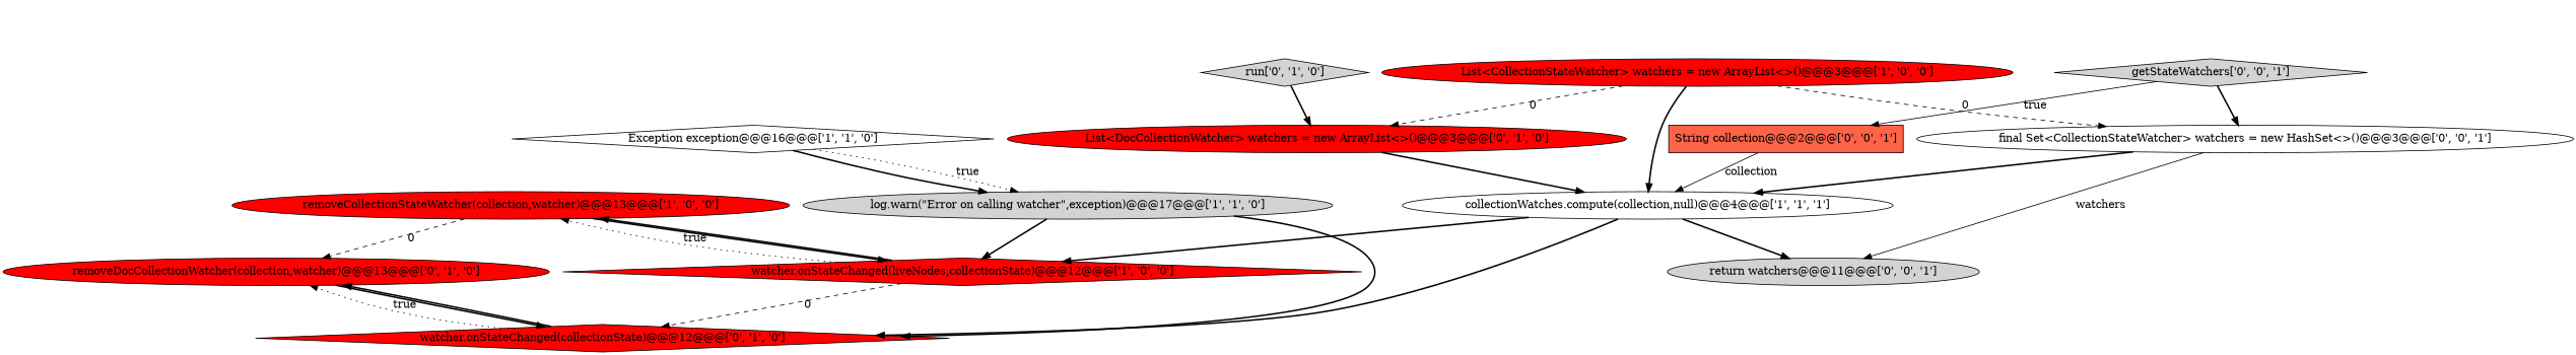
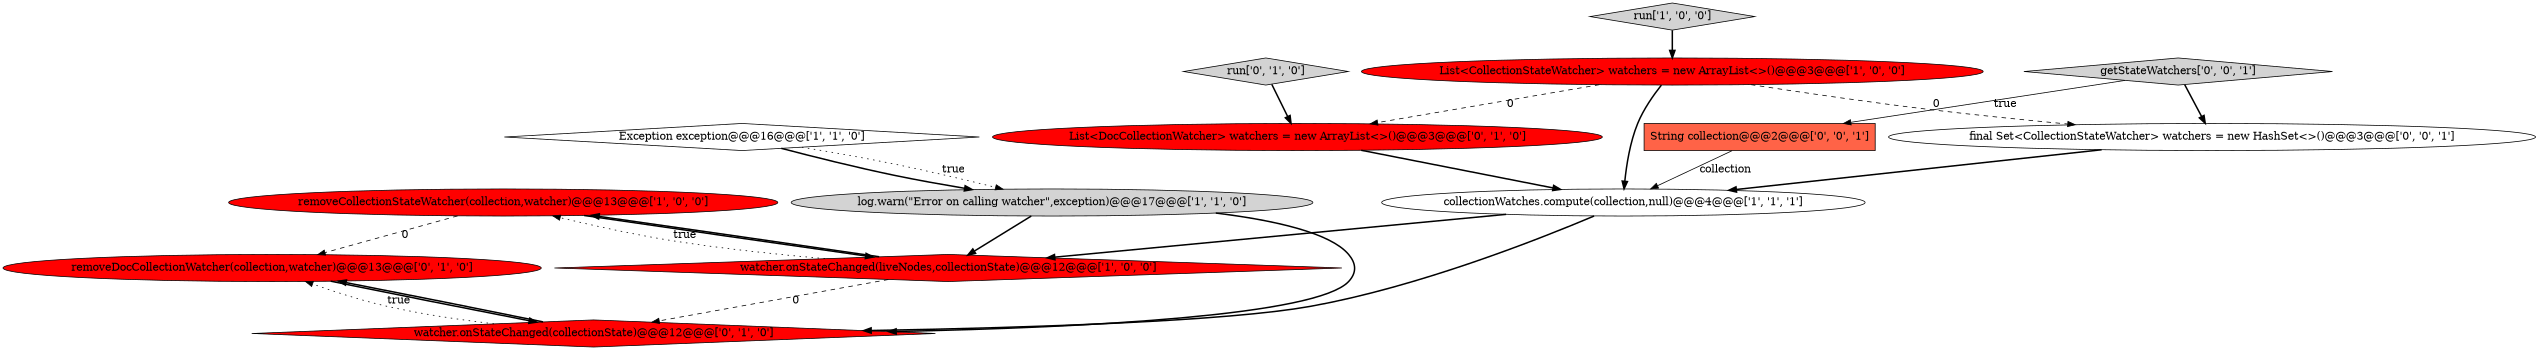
  digraph {
    node [fillcolor=red shape=ellipse style=filled]
    edge [style=bold]
    n1 [label="removeCollectionStateWatcher(collection,watcher)@@@13@@@['1', '0', '0']"]
    n2 [label="removeDocCollectionWatcher(collection,watcher)@@@13@@@['0', '1', '0']"]
    n3 [label="watcher.onStateChanged(liveNodes,collectionState)@@@12@@@['1', '0', '0']" shape=diamond]
    n4 [label="watcher.onStateChanged(collectionState)@@@12@@@['0', '1', '0']" shape=diamond]
    n5 [label="List<CollectionStateWatcher> watchers = new ArrayList<>()@@@3@@@['1', '0', '0']"]
    n6 [label="List<DocCollectionWatcher> watchers = new ArrayList<>()@@@3@@@['0', '1', '0']"]
    n7 [fillcolor=white label="final Set<CollectionStateWatcher> watchers = new HashSet<>()@@@3@@@['0', '0', '1']"]
    n8 [fillcolor=white label="collectionWatches.compute(collection,null)@@@4@@@['1', '1', '1']"]
-   n9 [fillcolor=lightgray label="return watchers@@@11@@@['0', '0', '1']"]
    n10 [fillcolor=lightgray label="getStateWatchers['0', '0', '1']" shape=diamond]
    n11 [fillcolor=tomato label="String collection@@@2@@@['0', '0', '1']" shape=box]
    n12 [fillcolor=lightgray label="run['0', '1', '0']" shape=diamond]
    n13 [fillcolor=white label="Exception exception@@@16@@@['1', '1', '0']" shape=diamond]
    n14 [fillcolor=lightgray label="log.warn(\"Error on calling watcher\",exception)@@@17@@@['1', '1', '0']"]
+   n15 [fillcolor=lightgray label="run['1', '0', '0']" shape=diamond]
    n1 -> n2 [label=0 style=dashed]
    n1 -> n3
    n2 -> n4
    n3 -> n1
    n3 -> n1 [label=true style=dotted]
    n3 -> n4 [label=0 style=dashed]
    n4 -> n2
    n4 -> n2 [label=true style=dotted]
    n5 -> n6 [label=0 style=dashed]
    n5 -> n7 [label=0 style=dashed]
    n5 -> n8
    n6 -> n8
    n7 -> n8
-   n7 -> n9 [label=watchers style=solid]
    n8 -> n3
    n8 -> n4
-   n8 -> n9
    n10 -> n7
    n10 -> n11 [label=true style=solid]
    n11 -> n8 [label=collection style=solid]
    n12 -> n6
    n13 -> n14 [label=true style=dotted]
    n13 -> n14
    n14 -> n3
    n14 -> n4
+   n15 -> n5
  }
